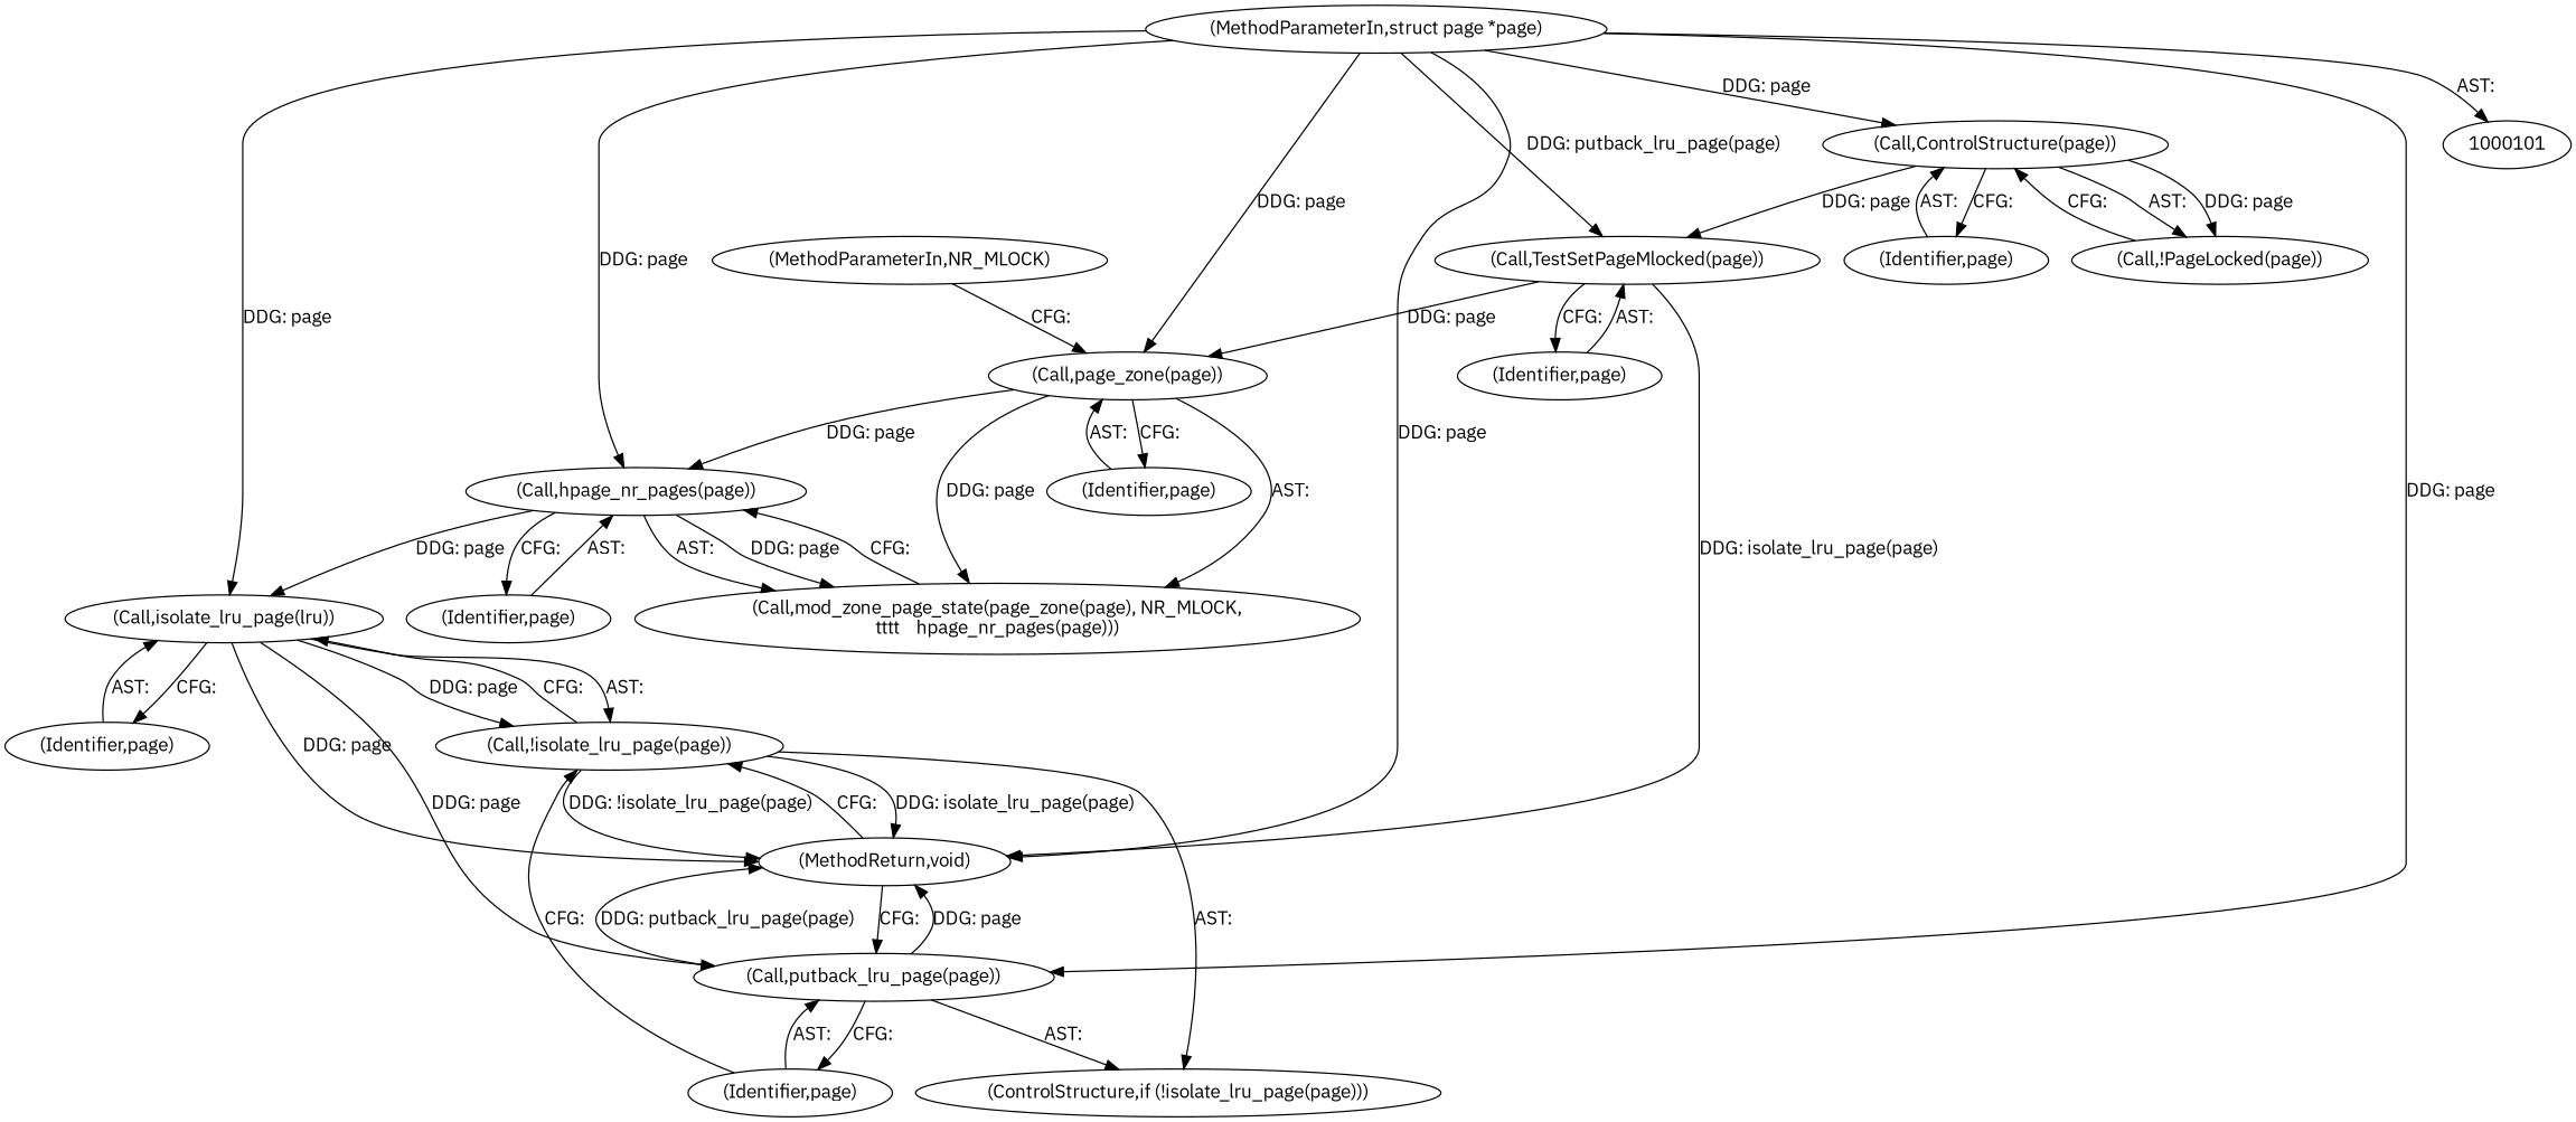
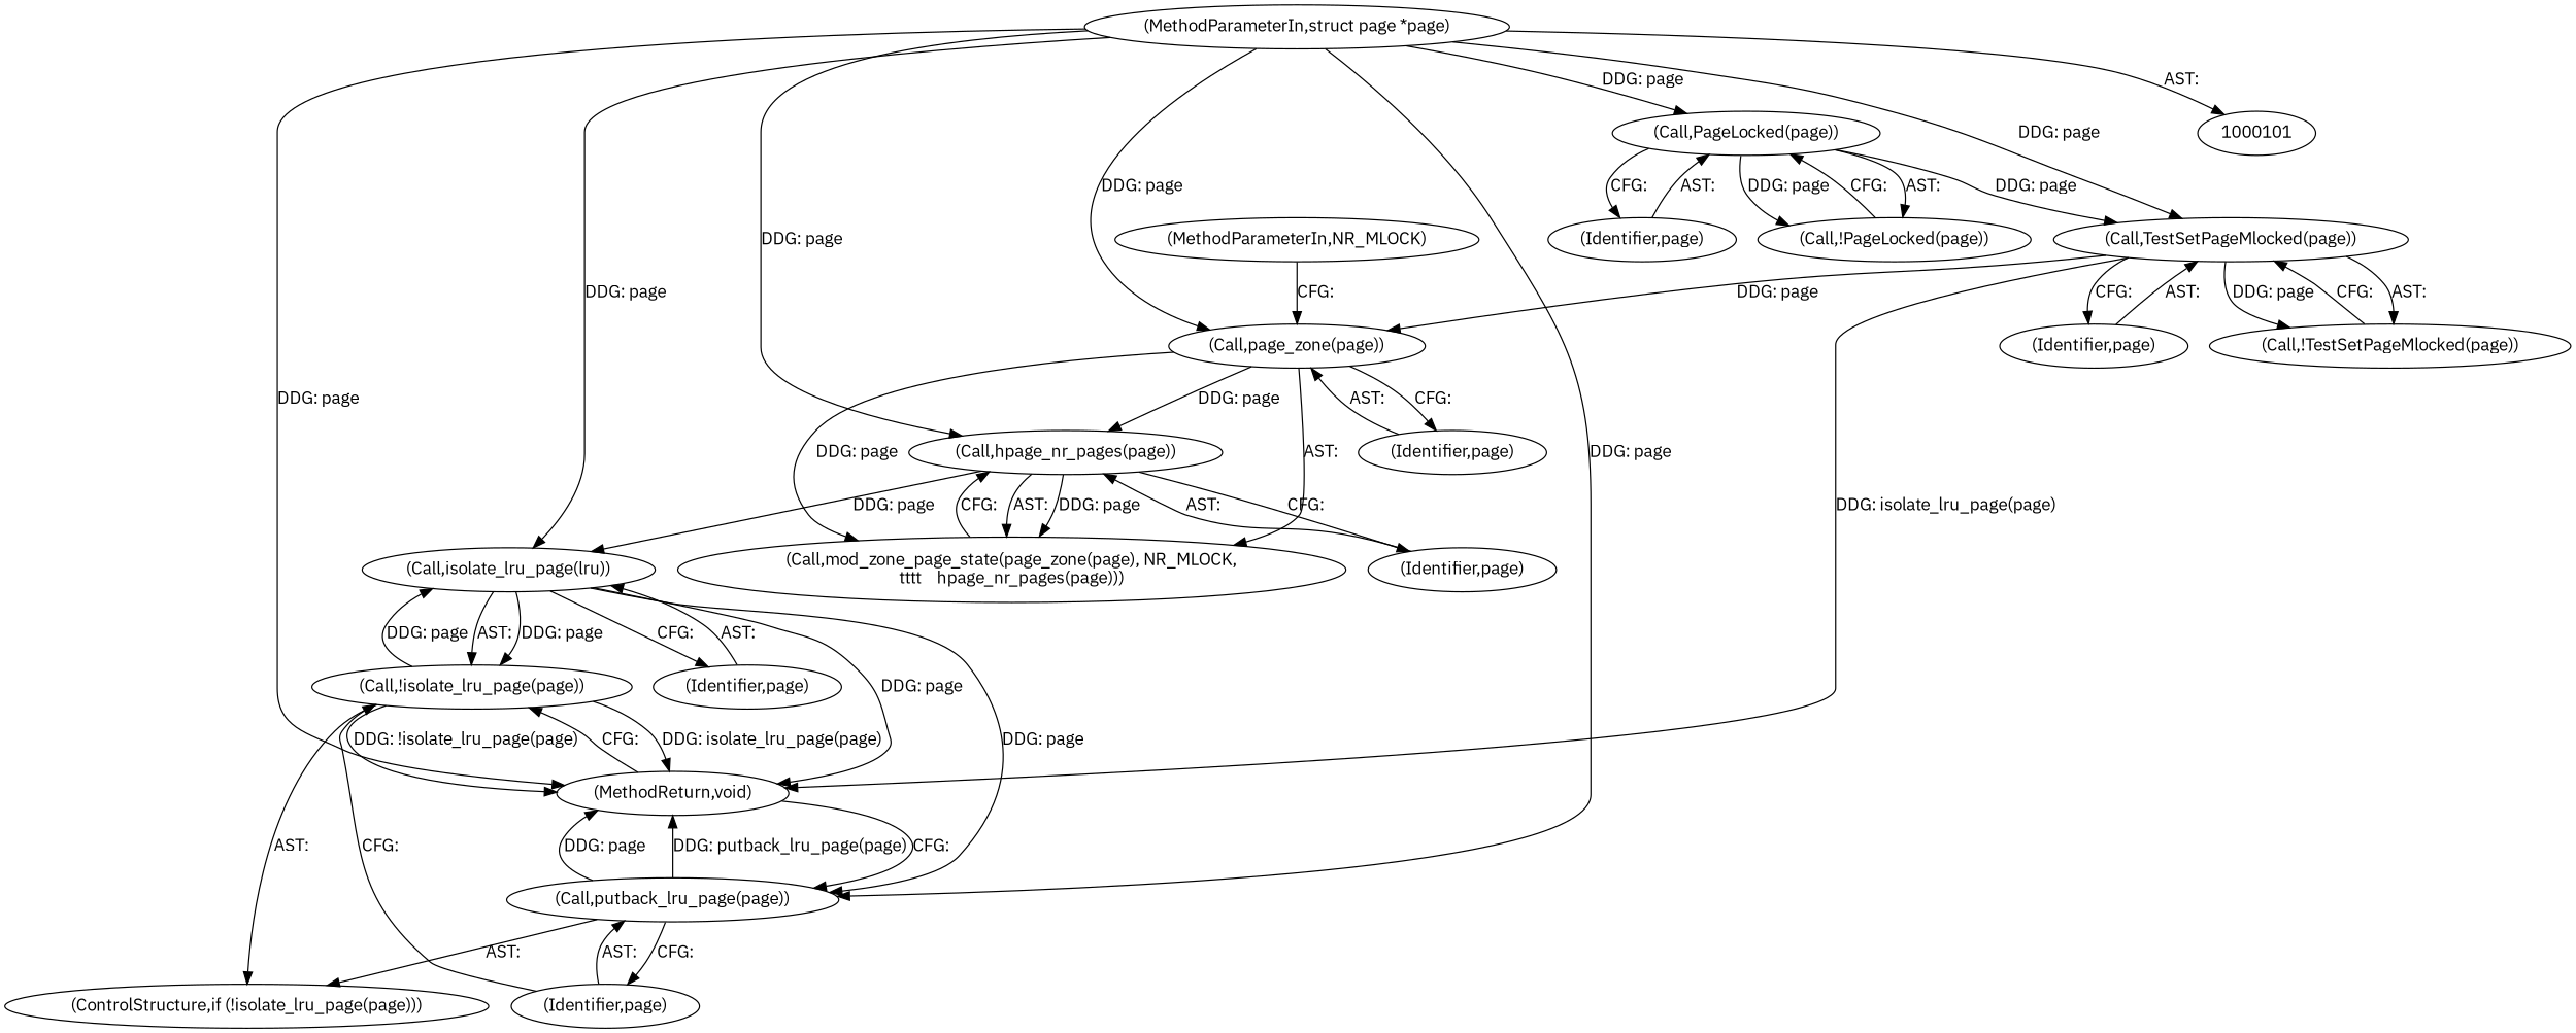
  digraph {
    fontname="IBM Plex Sans"
    node [fontname="IBM Plex Sans"]
    edge [fontname="IBM Plex Sans"]
    n1 [label="(Call,isolate_lru_page(lru))"]
    n2 [label="(Call,!isolate_lru_page(page))"]
    n3 [label="(Call,putback_lru_page(page))"]
    n4 [label="(Identifier,page)"]
    n5 [label="(MethodReturn,void)"]
    n6 [label="(ControlStructure,if (!isolate_lru_page(page)))"]
    n7 [label="(Identifier,page)"]
    n8 [label="(Call,hpage_nr_pages(page))"]
    n9 [label="(Call,mod_zone_page_state(page_zone(page), NR_MLOCK,\n\t\t\t\t    hpage_nr_pages(page)))"]
    n10 [label="(Identifier,page)"]
    n11 [label="(Call,page_zone(page))"]
    n12 [label="(Identifier,page)"]
    n13 [label="(Call,TestSetPageMlocked(page))"]
+   n14 [label="(Call,!TestSetPageMlocked(page))"]
    n15 [label="(Identifier,page)"]
-   n16 [label="(Call,ControlStructure(page))"]
+   n16 [label="(Call,PageLocked(page))"]
    n17 [label="(Identifier,page)"]
    n18 [label="(Call,!PageLocked(page))"]
    n19 [label="(MethodParameterIn,struct page *page)"]
    1000101
    n21 [label="(MethodParameterIn,NR_MLOCK)"]
    n1 -> n2 [label="AST: "]
    n1 -> n2 [label="DDG: page"]
    n1 -> n3 [label="DDG: page"]
    n1 -> n4 [label="CFG: "]
    n1 -> n5 [label="DDG: page"]
-   n2 -> n1 [label="CFG: "]
+   n2 -> n1 [label="DDG: page"]
    n2 -> n5 [label="DDG: isolate_lru_page(page)"]
    n2 -> n5 [label="DDG: !isolate_lru_page(page)"]
    n2 -> n6 [label="AST: "]
    n3 -> n5 [label="DDG: page"]
    n3 -> n5 [label="DDG: putback_lru_page(page)"]
    n3 -> n6 [label="AST: "]
    n3 -> n7 [label="CFG: "]
    n4 -> n1 [label="AST: "]
    n5 -> n2 [label="CFG: "]
    n5 -> n3 [label="CFG: "]
    n7 -> n2 [label="CFG: "]
    n7 -> n3 [label="AST: "]
    n8 -> n1 [label="DDG: page"]
    n8 -> n9 [label="AST: "]
    n8 -> n9 [label="DDG: page"]
    n8 -> n10 [label="CFG: "]
    n9 -> n8 [label="CFG: "]
    n10 -> n8 [label="AST: "]
    n11 -> n8 [label="DDG: page"]
    n11 -> n9 [label="AST: "]
    n11 -> n9 [label="DDG: page"]
    n11 -> n12 [label="CFG: "]
    n12 -> n11 [label="AST: "]
    n13 -> n5 [label="DDG: isolate_lru_page(page)"]
    n13 -> n11 [label="DDG: page"]
+   n13 -> n14 [label="AST: "]
+   n13 -> n14 [label="DDG: page"]
    n13 -> n15 [label="CFG: "]
+   n14 -> n13 [label="CFG: "]
    n15 -> n13 [label="AST: "]
    n16 -> n13 [label="DDG: page"]
    n16 -> n17 [label="CFG: "]
    n16 -> n18 [label="AST: "]
    n16 -> n18 [label="DDG: page"]
    n17 -> n16 [label="AST: "]
    n18 -> n16 [label="CFG: "]
    n19 -> n1 [label="DDG: page"]
    n19 -> n3 [label="DDG: page"]
    n19 -> n5 [label="DDG: page"]
    n19 -> n8 [label="DDG: page"]
    n19 -> n11 [label="DDG: page"]
-   n19 -> n13 [label="DDG: putback_lru_page(page)"]
+   n19 -> n13 [label="DDG: page"]
    n19 -> n16 [label="DDG: page"]
    n19 -> 1000101 [label="AST: "]
    n21 -> n11 [label="CFG: "]
  }
